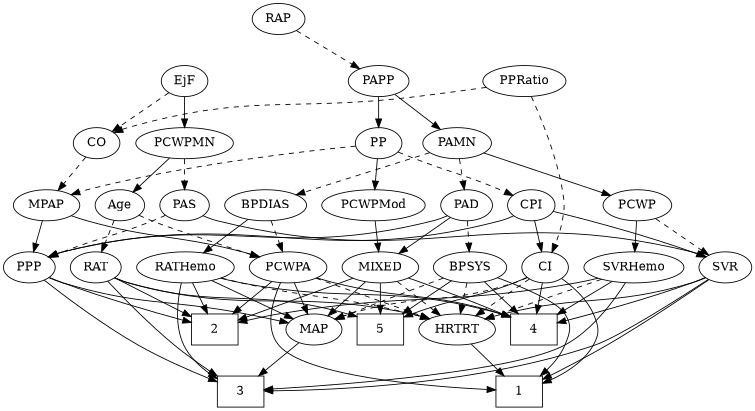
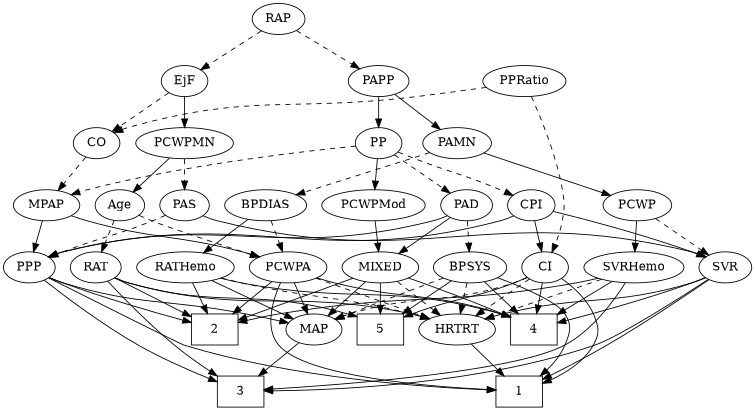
  strict digraph {
    edge [style=solid]
    1 [height=0.5 shape=box width=0.75]
    2 [height=0.5 shape=box width=0.75]
    3 [height=0.5 shape=box width=0.75]
    4 [height=0.5 shape=box width=0.75]
    5 [height=0.5 shape=box width=0.75]
    Age [height=0.5 width=0.75]
    RAT [height=0.5 width=0.75827]
    PCWPA [height=0.5 width=1.1555]
    HRTRT [height=0.5 width=1.1013]
    MAP [height=0.5 width=0.84854]
    EjF [height=0.5 width=0.75]
    CO [height=0.5 width=0.75]
    PCWPMN [height=0.5 width=1.3902]
    MPAP [height=0.5 width=0.97491]
    PAS [height=0.5 width=0.75]
    PPP [height=0.5 width=0.75]
    PPRatio [height=0.5 width=1.1013]
    CI [height=0.5 width=0.75]
    SVR [height=0.5 width=0.77632]
    RAP [height=0.5 width=0.77632]
    PAPP [height=0.5 width=0.88464]
    PAMN [height=0.5 width=1.011]
    PP [height=0.5 width=0.75]
    PAD [height=0.5 width=0.79437]
    BPDIAS [height=0.5 width=1.1735]
    PCWP [height=0.5 width=0.97491]
    CPI [height=0.5 width=0.75]
    PCWPMod [height=0.5 width=1.4443]
    MIXED [height=0.5 width=1.1193]
    BPSYS [height=0.5 width=1.0471]
    RATHemo [height=0.5 width=1.3721]
    SVRHemo [height=0.5 width=1.3902]
    Age -> RAT [style=dashed]
    Age -> PCWPA [style=dashed]
    RAT -> 2
    RAT -> 3
    RAT -> 5
    RAT -> HRTRT
    PCWPA -> 1
    PCWPA -> 2
    PCWPA -> 4
    PCWPA -> HRTRT [style=dashed]
    PCWPA -> MAP
    HRTRT -> 1
    MAP -> 3
    EjF -> CO [style=dashed]
    EjF -> PCWPMN
    CO -> MPAP [style=dashed]
    PCWPMN -> Age
    PCWPMN -> PAS [style=dashed]
    MPAP -> PCWPA
    MPAP -> PPP
    PAS -> PPP [style=dashed]
    PAS -> SVR
+   PPP -> 1
    PPP -> 2
    PPP -> 3
    PPP -> MAP
    PPRatio -> CO [style=dashed]
    PPRatio -> CI [style=dashed]
    CI -> 1
    CI -> 4
    CI -> 5
    CI -> HRTRT [style=dashed]
    CI -> MAP [style=dashed]
    SVR -> 1
    SVR -> 3
    SVR -> 4
    SVR -> HRTRT
+   RAP -> EjF [style=dashed]
    RAP -> PAPP [style=dashed]
    PAPP -> PAMN
    PAPP -> PP
-   PAMN -> PAD [style=dashed]
+   PP -> PAD [style=dashed]
    PAMN -> BPDIAS [style=dashed]
    PAMN -> PCWP
    PP -> MPAP [style=dashed]
    PP -> CPI [style=dashed]
    PP -> PCWPMod
    PAD -> PPP
    PAD -> MIXED
    PAD -> BPSYS [style=dashed]
    BPDIAS -> PCWPA [style=dashed]
    BPDIAS -> RATHemo
    PCWP -> SVR [style=dashed]
    PCWP -> SVRHemo
    CPI -> PPP
    CPI -> CI
    CPI -> SVR
    PCWPMod -> MIXED
    MIXED -> 2
    MIXED -> 4
    MIXED -> 5
    MIXED -> HRTRT [style=dashed]
    MIXED -> MAP
    BPSYS -> 1
    BPSYS -> 4
    BPSYS -> 5
    BPSYS -> HRTRT [style=dashed]
    BPSYS -> MAP [style=dashed]
    RATHemo -> 2
-   RATHemo -> 3
    RATHemo -> 4
    RATHemo -> HRTRT [style=dashed]
    RATHemo -> MAP
    SVRHemo -> 2
    SVRHemo -> 3
    SVRHemo -> 4
    SVRHemo -> HRTRT [style=dashed]
  }
